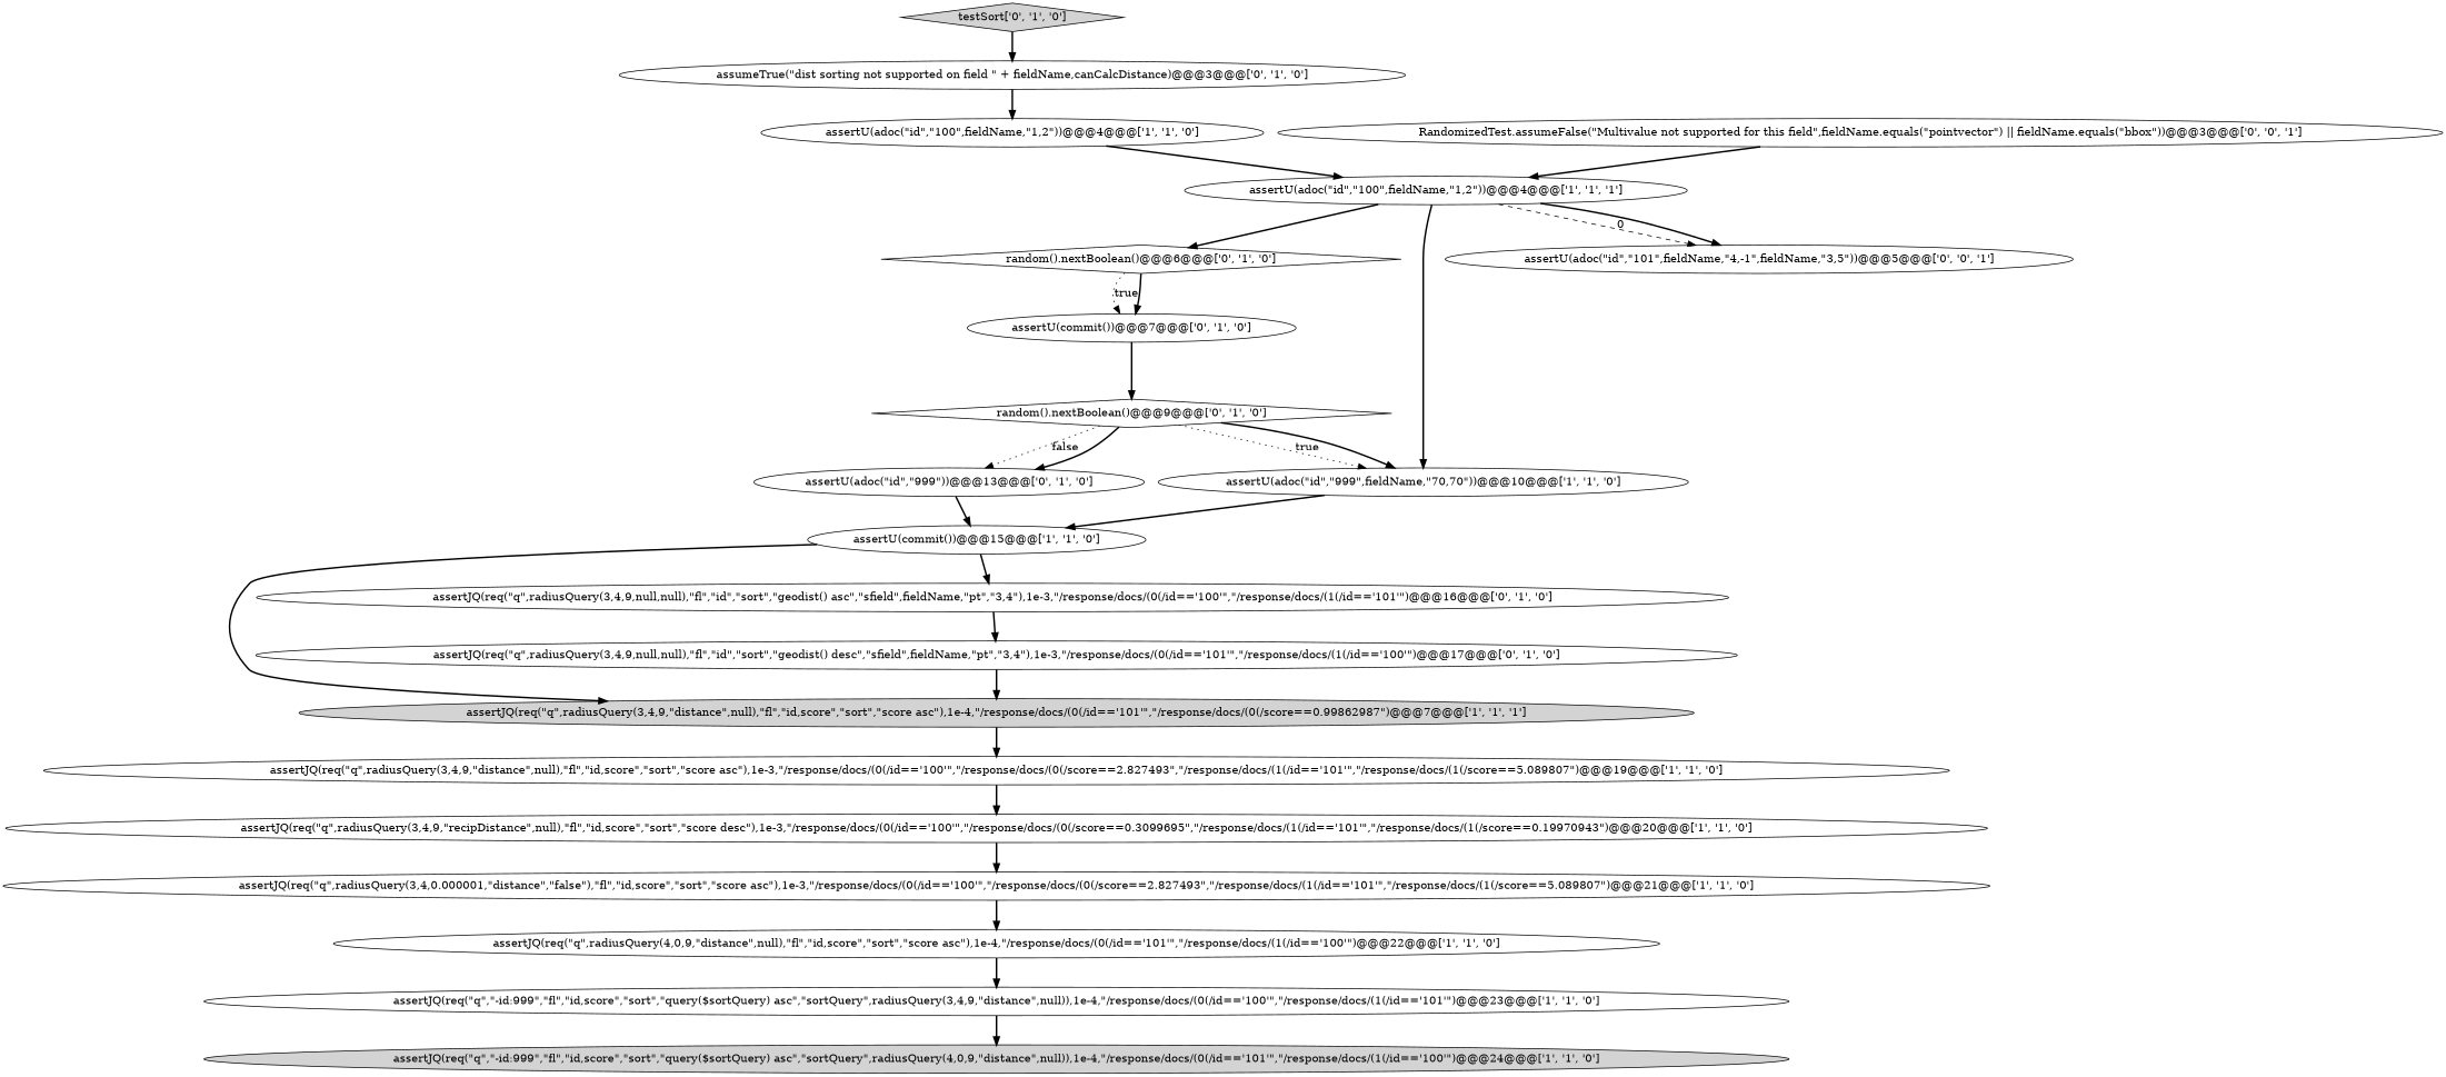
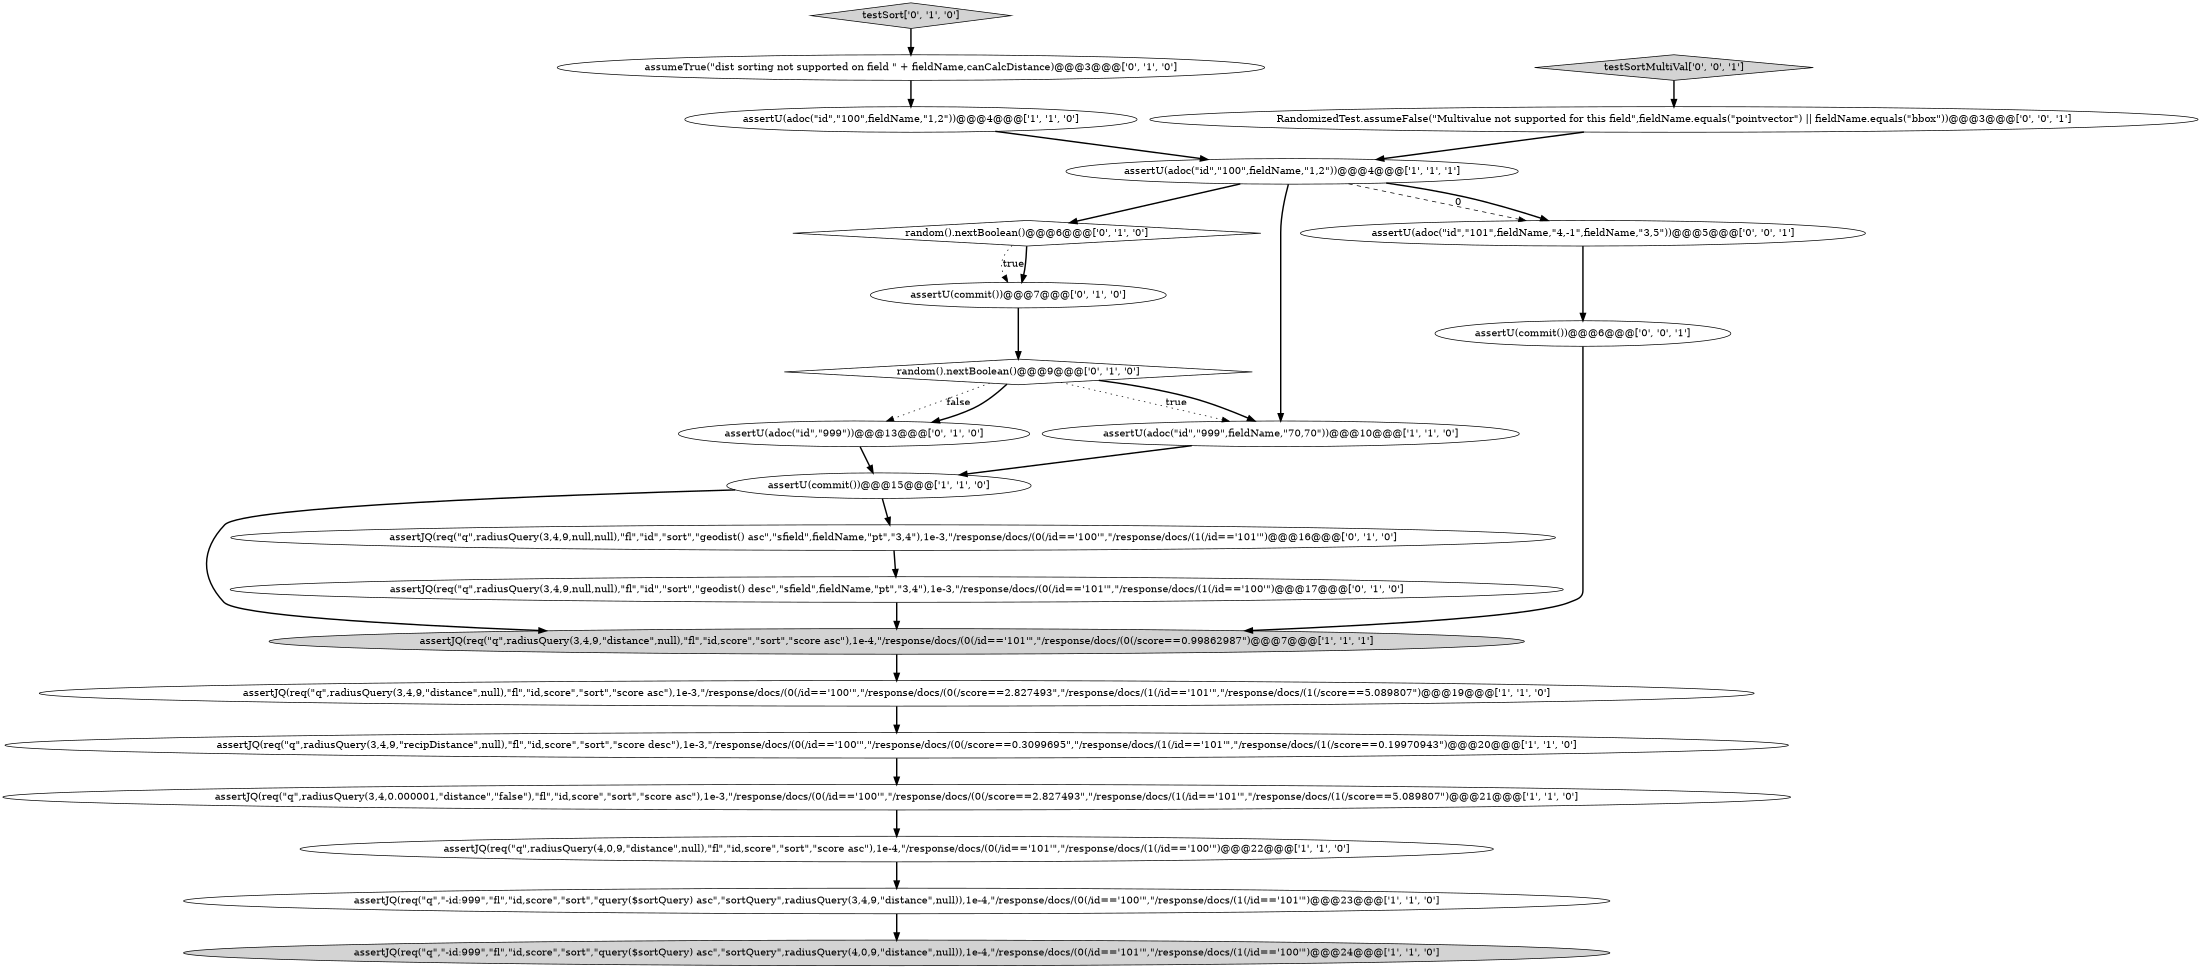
  digraph {
    node [fillcolor=white shape=ellipse style=filled]
    edge [style=bold]
    n1 [label="assertJQ(req(\"q\",radiusQuery(3,4,0.000001,\"distance\",\"false\"),\"fl\",\"id,score\",\"sort\",\"score asc\"),1e-3,\"/response/docs/(0(/id=='100'\",\"/response/docs/(0(/score==2.827493\",\"/response/docs/(1(/id=='101'\",\"/response/docs/(1(/score==5.089807\")@@@21@@@['1', '1', '0']"]
    n2 [label="assertJQ(req(\"q\",radiusQuery(4,0,9,\"distance\",null),\"fl\",\"id,score\",\"sort\",\"score asc\"),1e-4,\"/response/docs/(0(/id=='101'\",\"/response/docs/(1(/id=='100'\")@@@22@@@['1', '1', '0']"]
    n3 [label="assertJQ(req(\"q\",\"-id:999\",\"fl\",\"id,score\",\"sort\",\"query($sortQuery) asc\",\"sortQuery\",radiusQuery(3,4,9,\"distance\",null)),1e-4,\"/response/docs/(0(/id=='100'\",\"/response/docs/(1(/id=='101'\")@@@23@@@['1', '1', '0']"]
    n4 [label="assertJQ(req(\"q\",radiusQuery(3,4,9,\"distance\",null),\"fl\",\"id,score\",\"sort\",\"score asc\"),1e-3,\"/response/docs/(0(/id=='100'\",\"/response/docs/(0(/score==2.827493\",\"/response/docs/(1(/id=='101'\",\"/response/docs/(1(/score==5.089807\")@@@19@@@['1', '1', '0']"]
    n5 [label="assertJQ(req(\"q\",radiusQuery(3,4,9,\"recipDistance\",null),\"fl\",\"id,score\",\"sort\",\"score desc\"),1e-3,\"/response/docs/(0(/id=='100'\",\"/response/docs/(0(/score==0.3099695\",\"/response/docs/(1(/id=='101'\",\"/response/docs/(1(/score==0.19970943\")@@@20@@@['1', '1', '0']"]
    n6 [fillcolor=lightgray label="assertJQ(req(\"q\",\"-id:999\",\"fl\",\"id,score\",\"sort\",\"query($sortQuery) asc\",\"sortQuery\",radiusQuery(4,0,9,\"distance\",null)),1e-4,\"/response/docs/(0(/id=='101'\",\"/response/docs/(1(/id=='100'\")@@@24@@@['1', '1', '0']"]
    n7 [label="assertU(commit())@@@7@@@['0', '1', '0']"]
    n8 [label="random().nextBoolean()@@@9@@@['0', '1', '0']" shape=diamond]
    n9 [label="assertU(adoc(\"id\",\"999\"))@@@13@@@['0', '1', '0']"]
    n10 [label="assertU(adoc(\"id\",\"999\",fieldName,\"70,70\"))@@@10@@@['1', '1', '0']"]
    n11 [label="assertU(adoc(\"id\",\"100\",fieldName,\"1,2\"))@@@4@@@['1', '1', '0']"]
    n12 [label="assertU(adoc(\"id\",\"100\",fieldName,\"1,2\"))@@@4@@@['1', '1', '1']"]
+   n13 [fillcolor=lightgray label="testSortMultiVal['0', '0', '1']" shape=diamond]
    n14 [label="RandomizedTest.assumeFalse(\"Multivalue not supported for this field\",fieldName.equals(\"pointvector\") || fieldName.equals(\"bbox\"))@@@3@@@['0', '0', '1']"]
    n15 [label="assertU(adoc(\"id\",\"101\",fieldName,\"4,-1\",fieldName,\"3,5\"))@@@5@@@['0', '0', '1']"]
    n16 [label="random().nextBoolean()@@@6@@@['0', '1', '0']" shape=diamond]
    n17 [label="assertU(commit())@@@15@@@['1', '1', '0']"]
    n18 [fillcolor=lightgray label="assertJQ(req(\"q\",radiusQuery(3,4,9,\"distance\",null),\"fl\",\"id,score\",\"sort\",\"score asc\"),1e-4,\"/response/docs/(0(/id=='101'\",\"/response/docs/(0(/score==0.99862987\")@@@7@@@['1', '1', '1']"]
    n19 [label="assertJQ(req(\"q\",radiusQuery(3,4,9,null,null),\"fl\",\"id\",\"sort\",\"geodist() asc\",\"sfield\",fieldName,\"pt\",\"3,4\"),1e-3,\"/response/docs/(0(/id=='100'\",\"/response/docs/(1(/id=='101'\")@@@16@@@['0', '1', '0']"]
    n20 [label="assertJQ(req(\"q\",radiusQuery(3,4,9,null,null),\"fl\",\"id\",\"sort\",\"geodist() desc\",\"sfield\",fieldName,\"pt\",\"3,4\"),1e-3,\"/response/docs/(0(/id=='101'\",\"/response/docs/(1(/id=='100'\")@@@17@@@['0', '1', '0']"]
    n21 [fillcolor=lightgray label="testSort['0', '1', '0']" shape=diamond]
    n22 [label="assumeTrue(\"dist sorting not supported on field \" + fieldName,canCalcDistance)@@@3@@@['0', '1', '0']"]
+   n23 [label="assertU(commit())@@@6@@@['0', '0', '1']"]
    n1 -> n2
    n2 -> n3
    n3 -> n6
    n4 -> n5
    n5 -> n1
    n7 -> n8
    n8 -> n9 [label=false style=dotted]
    n8 -> n9
    n8 -> n10 [label=true style=dotted]
    n8 -> n10
    n9 -> n17
    n10 -> n17
    n11 -> n12
    n12 -> n10
    n12 -> n15 [label=0 style=dashed]
    n12 -> n15
    n12 -> n16
+   n13 -> n14
    n14 -> n12
+   n15 -> n23
    n16 -> n7 [label=true style=dotted]
    n16 -> n7
    n17 -> n18
    n17 -> n19
    n18 -> n4
    n19 -> n20
    n20 -> n18
    n21 -> n22
    n22 -> n11
+   n23 -> n18
  }
